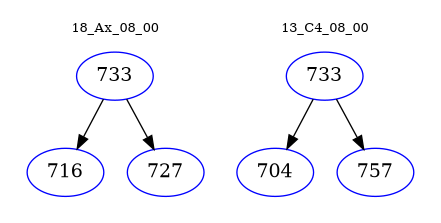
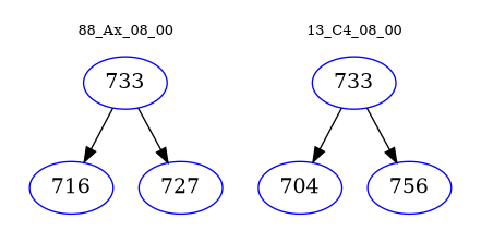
  digraph {
    node [color=blue]
    edge [color=black]
    n1 [label=733]
    n2 [label=716]
    n3 [label=727]
    n4 [label=733]
    n5 [label=704]
-   n6 [label=757]
+   n6 [label=756]
    subgraph cluster_1 {
      color=white
      fontsize=10
-     label="18_Ax_08_00"
+     label="88_Ax_08_00"
      n1
      n2
      n3
    }
    subgraph cluster_2 {
      color=white
      fontsize=10
      label="13_C4_08_00"
      n4
      n5
      n6
    }
    n1 -> n2
    n1 -> n3
    n4 -> n5
    n4 -> n6
  }
